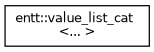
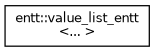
  digraph {
    rankdir=LR
-   n1 [color=black fillcolor=white fontname=Helvetica fontsize=10 height=0.2 label="entt::value_list_cat\l\<... \>" shape=record style=filled width=0.4]
+   n1 [color=black fillcolor=white fontname=Helvetica fontsize=10 height=0.2 label="entt::value_list_entt\l\<... \>" shape=record style=filled width=0.4]
  }
